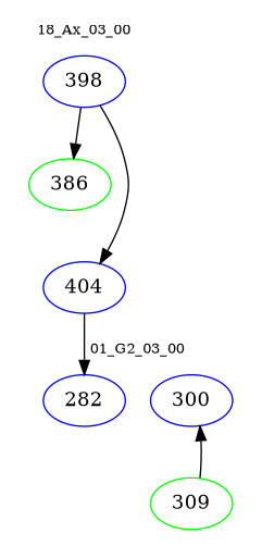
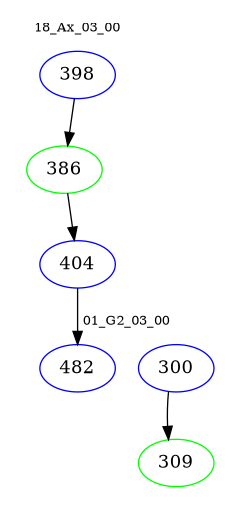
  digraph {
    node [color=blue]
    edge [color=black]
    n1 [label=398]
    n2 [color=green label=386]
    n3 [label=404]
    n4 [label=300]
-   n5 [label=282]
+   n5 [label=482]
    n6 [color=green label=309]
    subgraph cluster_1 {
      color=white
      fontsize=10
      label="18_Ax_03_00"
      n1
      n2
      n3
    }
    subgraph cluster_2 {
      color=white
      fontsize=10
      label="01_G2_03_00"
      n4
      n5
      n6
    }
    n1 -> n2
-   n1 -> n3
+   n2 -> n3
    n3 -> n5
-   n6 -> n4
+   n4 -> n6
  }
